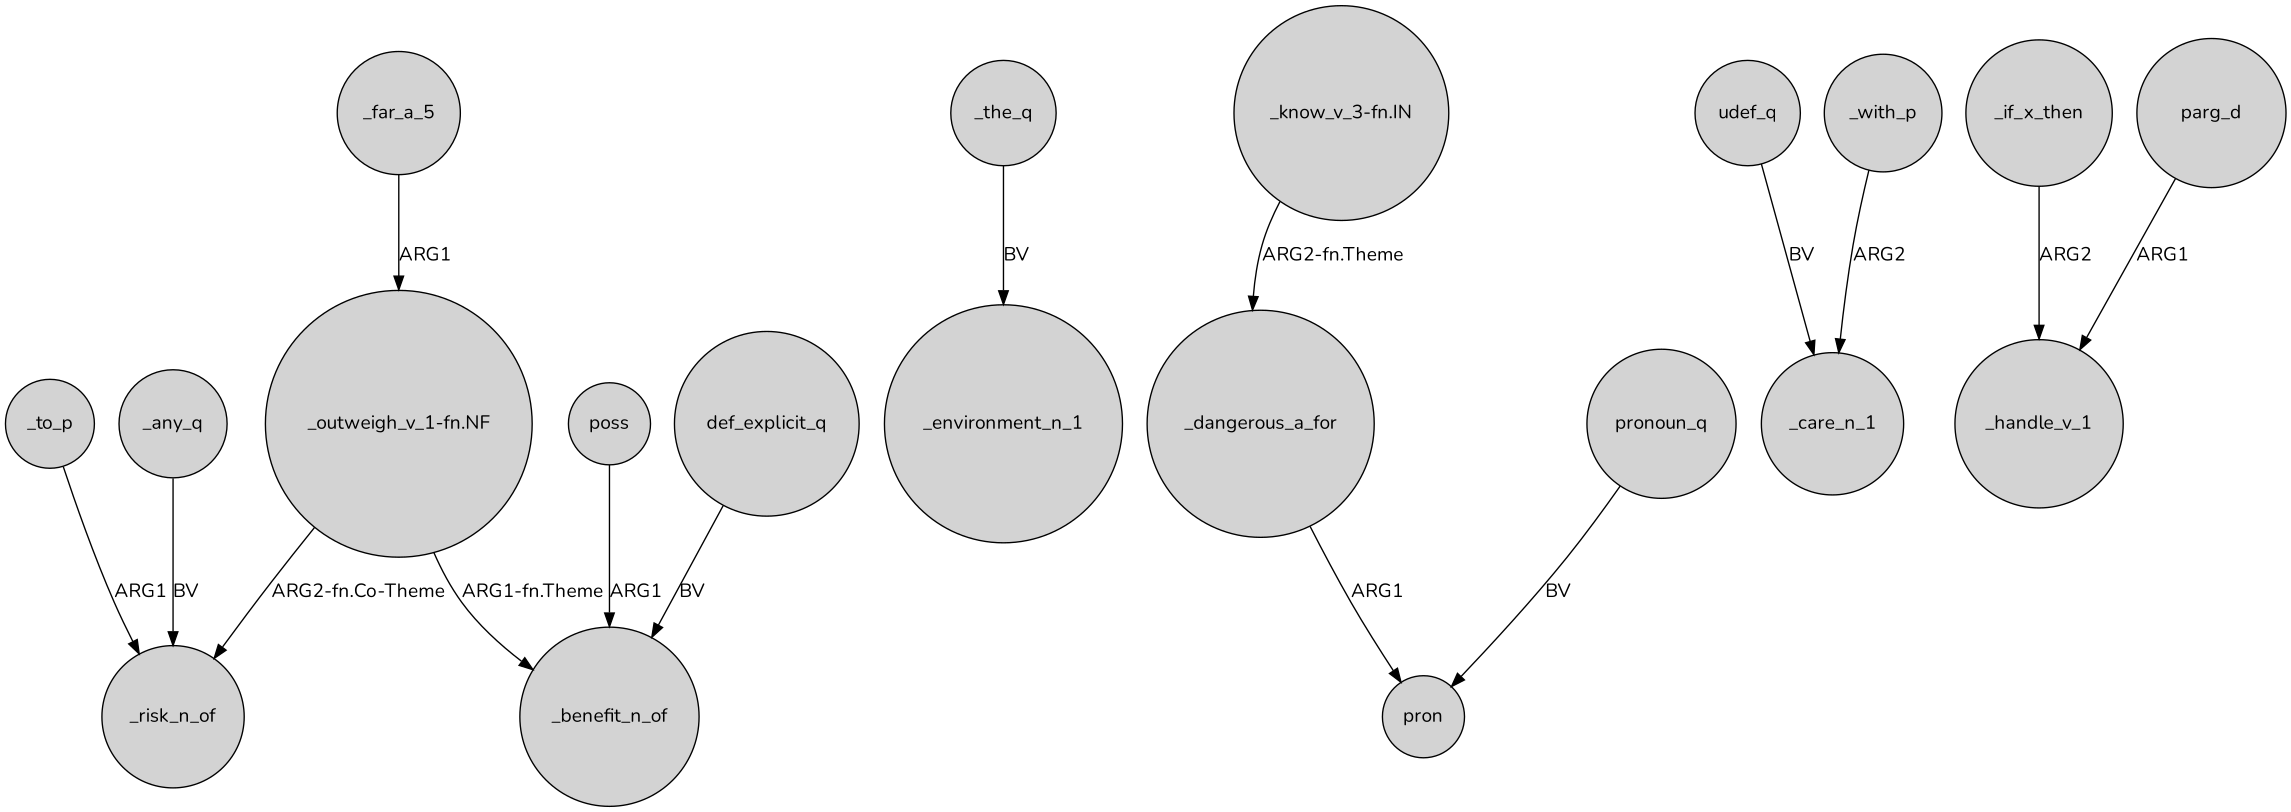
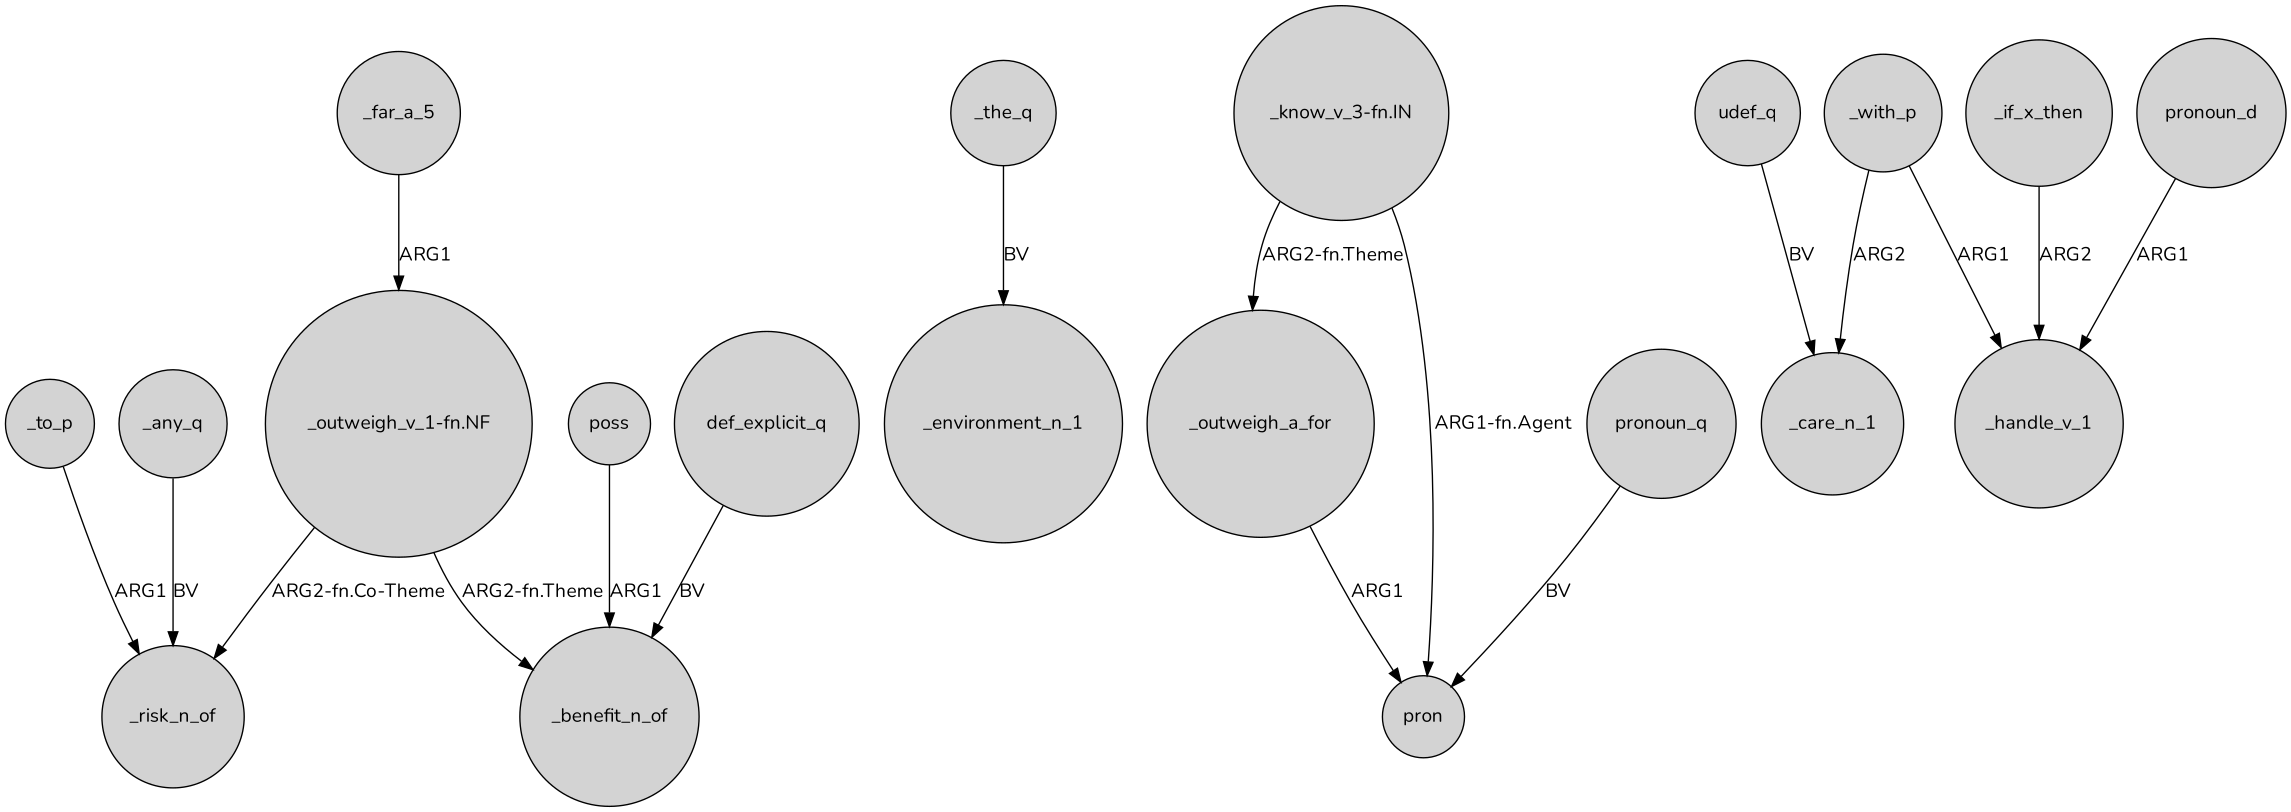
  digraph {
    fontname=Nunito
    node [fontname=Nunito shape=circle style=filled]
    edge [fontname=Nunito]
    n1 [label=_far_a_5]
    "_outweigh_v_1-fn.NF"
    _risk_n_of
    _benefit_n_of
    _the_q
    _environment_n_1
    poss
-   _dangerous_a_for
+   _dangerous_a_for [label=_outweigh_a_for]
    pron
    udef_q
    _care_n_1
    n12 [label="_know_v_3-fn.IN"]
    _any_q
    _if_x_then
    _handle_v_1
    _to_p
    pronoun_q
    _with_p
-   parg_d
+   parg_d [label=pronoun_d]
    def_explicit_q
    n1 -> "_outweigh_v_1-fn.NF" [label=ARG1]
    "_outweigh_v_1-fn.NF" -> _risk_n_of [label="ARG2-fn.Co-Theme"]
-   "_outweigh_v_1-fn.NF" -> _benefit_n_of [label="ARG1-fn.Theme"]
+   "_outweigh_v_1-fn.NF" -> _benefit_n_of [label="ARG2-fn.Theme"]
    _the_q -> _environment_n_1 [label=BV]
    poss -> _benefit_n_of [label=ARG1]
    _dangerous_a_for -> pron [label=ARG1]
    udef_q -> _care_n_1 [label=BV]
    n12 -> _dangerous_a_for [label="ARG2-fn.Theme"]
+   n12 -> pron [label="ARG1-fn.Agent"]
    _any_q -> _risk_n_of [label=BV]
    _if_x_then -> _handle_v_1 [label=ARG2]
    _to_p -> _risk_n_of [label=ARG1]
    pronoun_q -> pron [label=BV]
    _with_p -> _care_n_1 [label=ARG2]
+   _with_p -> _handle_v_1 [label=ARG1]
    parg_d -> _handle_v_1 [label=ARG1]
    def_explicit_q -> _benefit_n_of [label=BV]
  }
